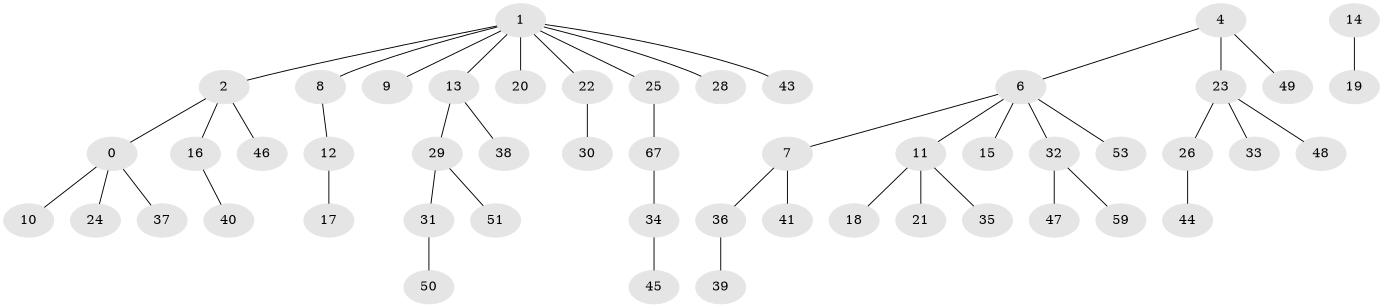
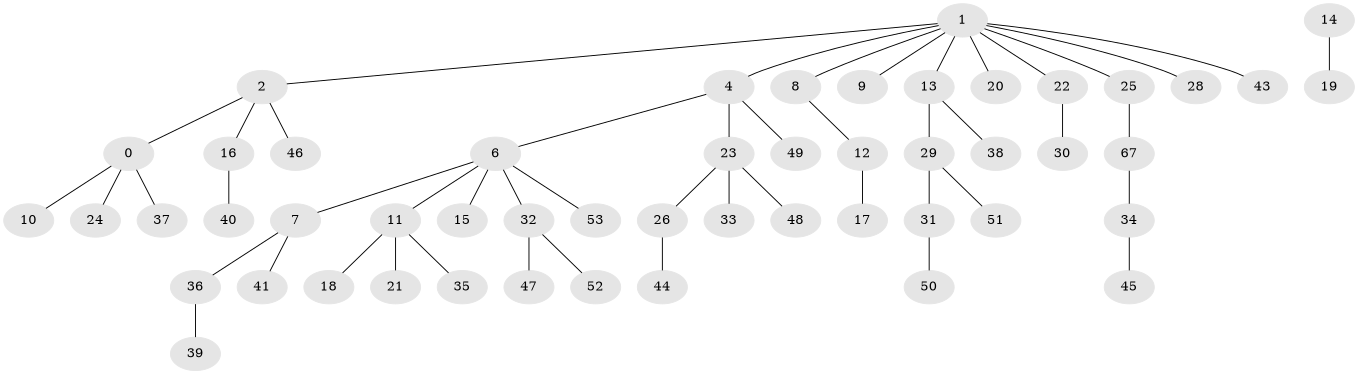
  graph {
    node [color=gray90 style=filled]
    1
    2
    4
    8
    9
    13
    20
    22
    25
    28
    43
    n12 [label=0]
    16
    46
    6
    23
    49
    12
    29
    38
    30
    n22 [label=67]
    10
    24
    37
    40
    14
    19
    7
    11
    15
    32
    53
    26
    33
    48
    36
    41
    18
    21
    35
    47
-   52 [label=59]
+   52
    39
    17
    31
    51
    44
    34
    45
    50
    1 -- 2
+   1 -- 4
    1 -- 8
    1 -- 9
    1 -- 13
    1 -- 20
    1 -- 22
    1 -- 25
    1 -- 28
    1 -- 43
    2 -- n12
    2 -- 16
    2 -- 46
    4 -- 6
    4 -- 23
    4 -- 49
    8 -- 12
    13 -- 29
    13 -- 38
    22 -- 30
    25 -- n22
    n12 -- 10
    n12 -- 24
    n12 -- 37
    16 -- 40
    6 -- 7
    6 -- 11
    6 -- 15
    6 -- 32
    6 -- 53
    23 -- 26
    23 -- 33
    23 -- 48
    12 -- 17
    29 -- 31
    29 -- 51
    n22 -- 34
    14 -- 19
    7 -- 36
    7 -- 41
    11 -- 18
    11 -- 21
    11 -- 35
    32 -- 47
    32 -- 52
    26 -- 44
    36 -- 39
    31 -- 50
    34 -- 45
  }
